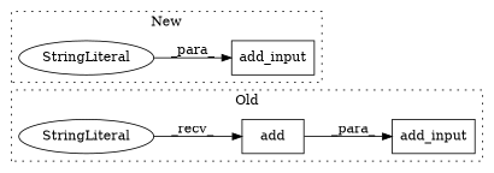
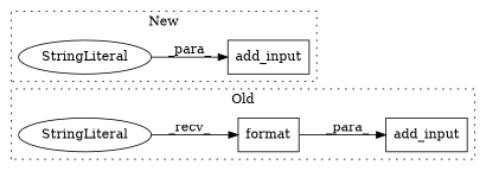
  digraph {
    rankdir=LR
    node [a=32 l="10,1" shape=box]
    n1 [label=add_input s="3413,3455"]
-   n2 [l="7,1" label=add s="3209,3234"]
+   n2 [l="7,1" label=format s="3209,3234"]
    n3 [a=45 l=9 label=StringLiteral s=3199 shape=ellipse]
    n4 [label=add_input s="3411,3455"]
    n5 [a=45 l=7 label=StringLiteral s=3432 shape=ellipse]
    subgraph cluster_1 {
      label=Old
      style=dotted
      n1
      n2
      n3
    }
    subgraph cluster_2 {
      label=New
      style=dotted
      n4
      n5
    }
    n2 -> n1 [label=_para_]
    n3 -> n2 [label=_recv_]
    n5 -> n4 [label=_para_]
  }
